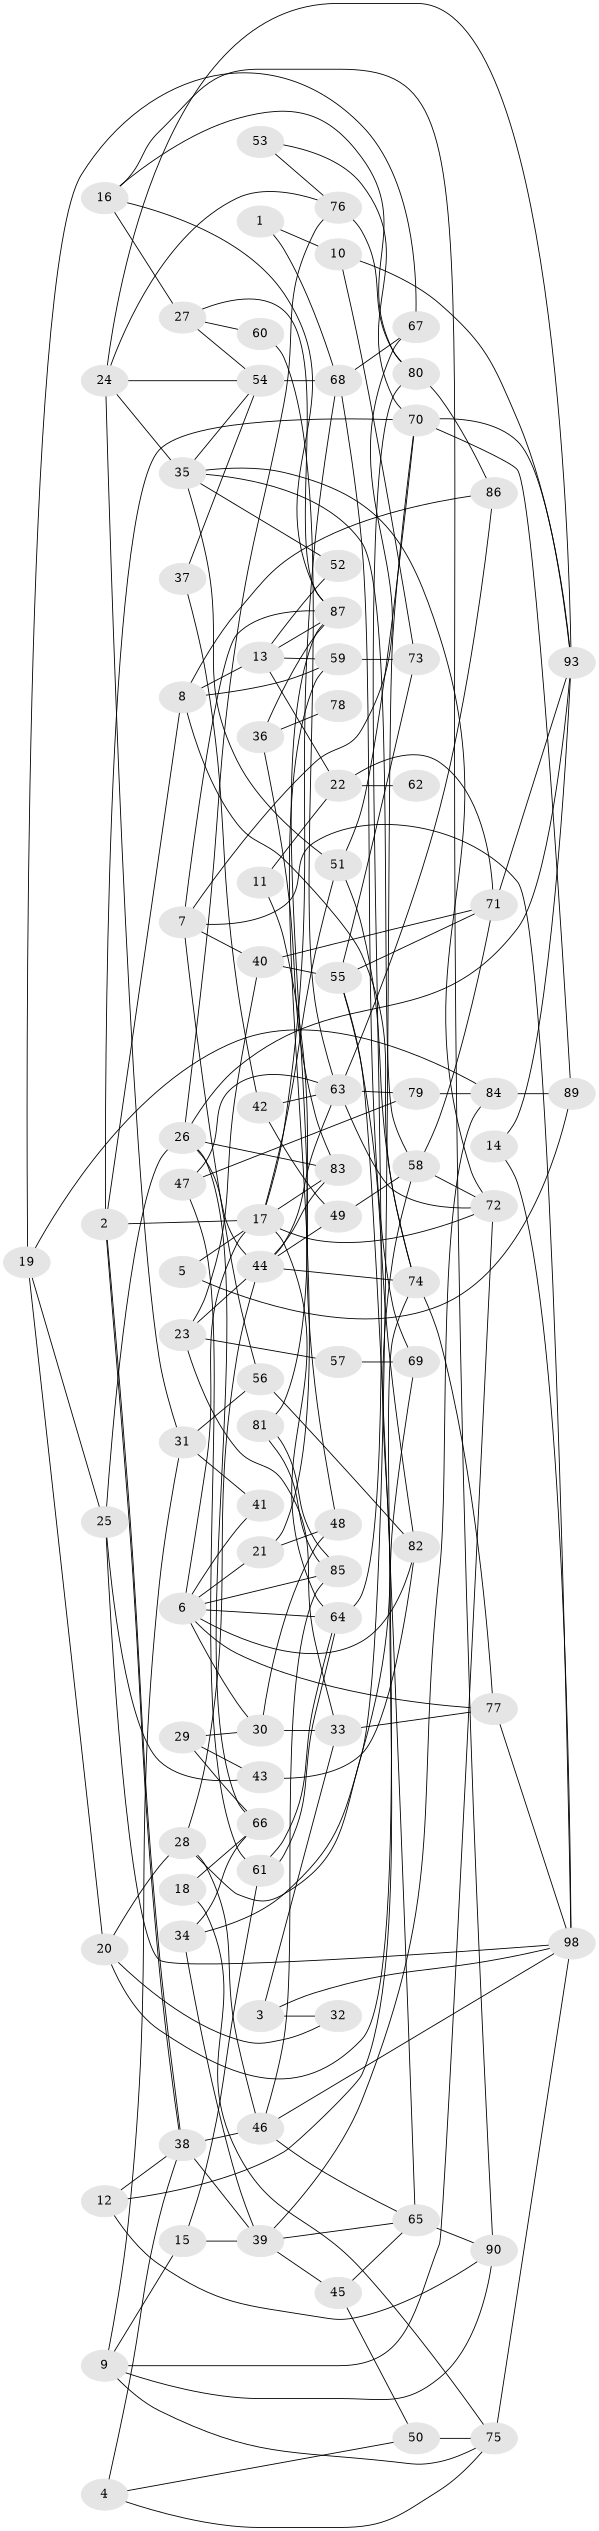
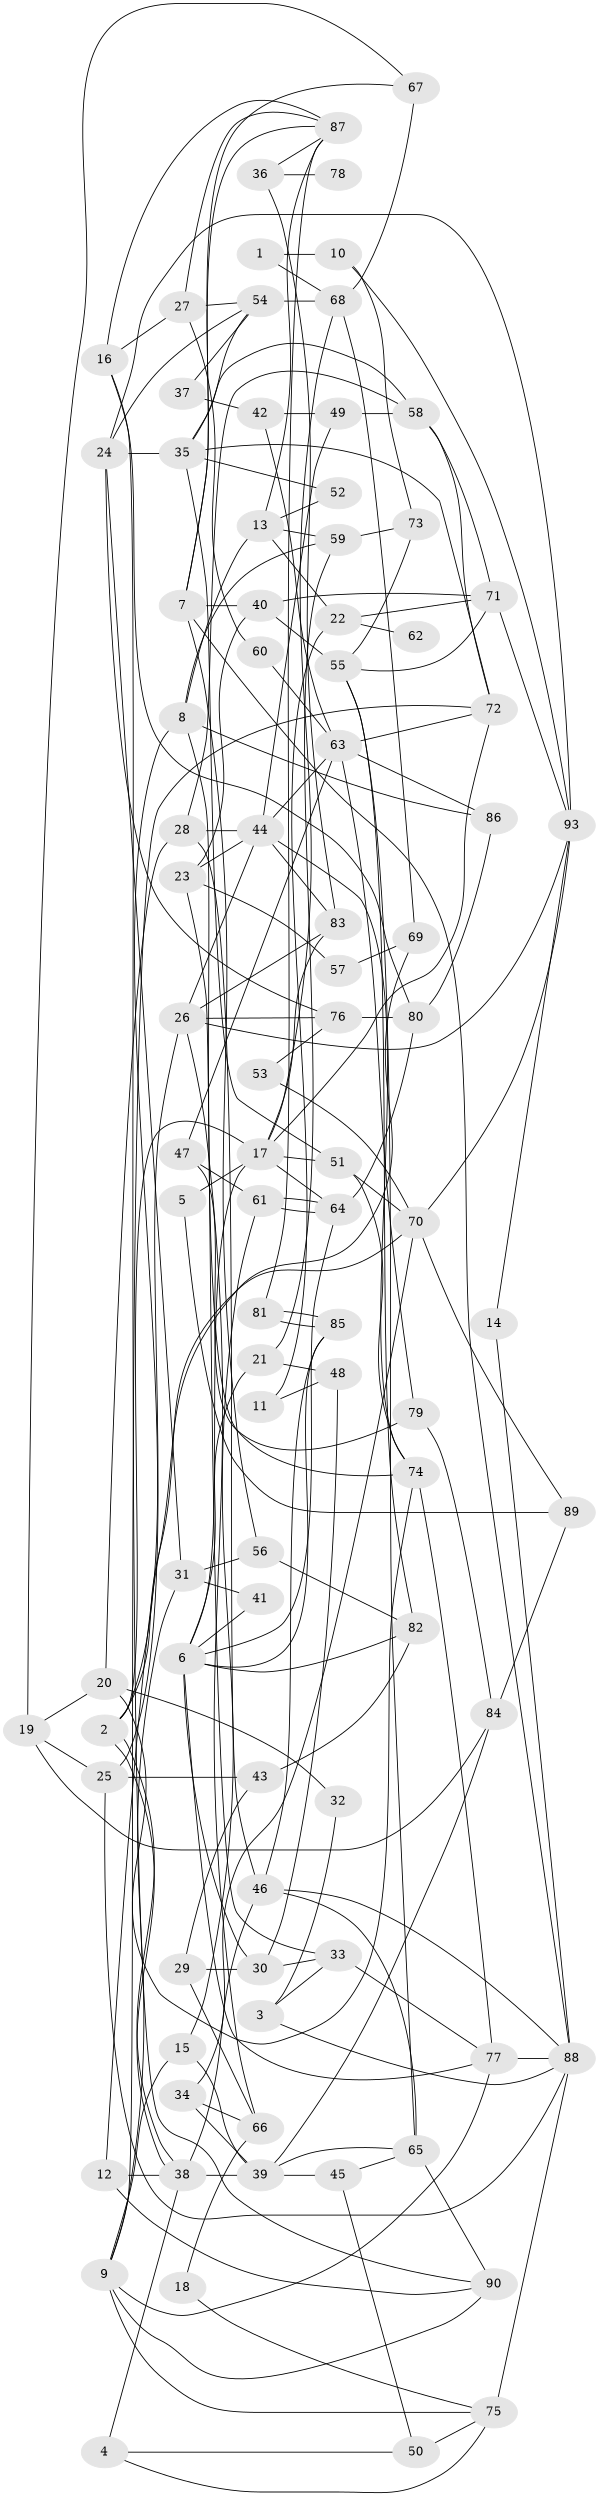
  graph {
    rankdir=LR
    node [color=gray90 style=filled]
    1
    10
    68
    73
    n5 [label=93]
    67
    69
    2
    8
    17
    38
    70
    13
    59
    74
    86
    64
    72
    51
    83
    39
    46
    89
    3
    32
    33
-   88 [label=98]
+   88
    77
    4
    50
    75
    5
    6
    21
    30
    41
    82
    85
    48
    80
    7
    40
    56
    87
    71
    55
    22
    52
    9
    15
    31
    90
    61
    11
    62
    12
    14
    84
    45
    65
    16
    27
    54
    60
    18
    66
    19
    20
    25
    28
    26
    43
    44
    58
    23
    57
    49
    63
    24
    35
    76
    29
    34
    36
    78
    37
    42
    79
    47
    53
    81
    1 -- 10
    1 -- 68
    10 -- 73
    10 -- n5
    68 -- 67
    68 -- 69
    2 -- 8
    2 -- 17
    2 -- 38
    2 -- 38
    2 -- 70
    8 -- 13
    8 -- 59
    8 -- 74
    8 -- 86
    17 -- 68
    17 -- 64
    17 -- 72
    17 -- 51
    17 -- 83
    38 -- 39
    38 -- 46
    70 -- n5
    70 -- 89
    13 -- 59
    13 -- 87
    13 -- 22
    13 -- 52
    59 -- 73
    74 -- 77
    64 -- 80
    51 -- 70
    51 -- 74
    39 -- 84
    39 -- 45
    39 -- 65
    46 -- 88
    46 -- 85
    46 -- 65
    3 -- 32
    3 -- 33
    3 -- 88
    33 -- 77
    77 -- 88
    4 -- 38
    4 -- 50
    4 -- 75
    50 -- 75
    75 -- 88
    5 -- 17
    5 -- 89
    6 -- 17
    6 -- 64
    6 -- 77
    6 -- 21
    6 -- 30
    6 -- 41
    6 -- 82
    6 -- 85
    21 -- 59
    21 -- 48
    30 -- 33
    30 -- 48
    80 -- 86
    7 -- 67
    7 -- 88
    7 -- 40
    7 -- 56
    7 -- 87
    40 -- 71
    40 -- 55
    56 -- 82
    71 -- n5
    55 -- 73
    55 -- 82
    55 -- 71
    55 -- 65
    22 -- 71
    22 -- 62
    9 -- 72
+   9 -- 77
    9 -- 75
    9 -- 15
    9 -- 31
    9 -- 90
    15 -- 39
    15 -- 61
    31 -- 41
    31 -- 56
    61 -- 64
    61 -- 64
    11 -- 48
    11 -- 22
    12 -- 69
    12 -- 38
    12 -- 90
    14 -- n5
    14 -- 88
    84 -- 89
    45 -- 50
    45 -- 65
    65 -- 90
    16 -- 80
    16 -- 87
    16 -- 90
    16 -- 27
    27 -- 87
    27 -- 54
    27 -- 60
    54 -- 68
    60 -- 63
    18 -- 75
    18 -- 66
    19 -- 67
    19 -- 84
    19 -- 20
    19 -- 25
    20 -- 74
    20 -- 32
    20 -- 28
    25 -- 88
    25 -- 26
    25 -- 43
    28 -- 46
    28 -- 44
    28 -- 58
    26 -- n5
    26 -- 83
    26 -- 66
    26 -- 44
    26 -- 76
    43 -- 82
    44 -- 74
    44 -- 83
    44 -- 49
    44 -- 63
    58 -- 72
    58 -- 71
    23 -- 33
    23 -- 40
    23 -- 44
    23 -- 57
    57 -- 69
    49 -- 58
    63 -- 86
    63 -- 72
    63 -- 79
    24 -- n5
    24 -- 31
    24 -- 54
    24 -- 35
    24 -- 76
    35 -- 72
    35 -- 51
    35 -- 52
    35 -- 54
    35 -- 58
    76 -- 80
    29 -- 30
    29 -- 66
    29 -- 43
    34 -- 70
    34 -- 39
    34 -- 66
    36 -- 83
    36 -- 87
    36 -- 78
    37 -- 54
    37 -- 42
    42 -- 49
    42 -- 63
    79 -- 84
    47 -- 61
    47 -- 63
    47 -- 79
    53 -- 70
    53 -- 76
    81 -- 85
    81 -- 85
    81 -- 87
  }
